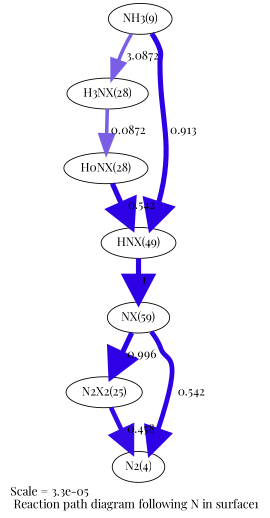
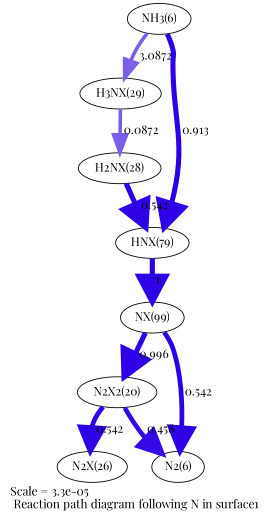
  digraph {
    fontname="Playfair Display"
    label="Scale = 3.3e-05\l Reaction path diagram following N in surface1"
    node [fontname="Playfair Display"]
    edge [arrowsize=3 color="0.7, 1.5, 0.9" fontname="Playfair Display" penwidth=6]
-   n1 [label="NH3(9)"]
-   n2 [label="H3NX(28)"]
-   n3 [label="HNX(49)"]
-   n4 [label="H0NX(28)"]
-   n5 [label="NX(59)"]
-   n6 [label="N2X2(25)"]
-   n7 [label="N2(4)"]
+   n1 [label="NH3(6)"]
+   n2 [label="H3NX(29)"]
+   n3 [label="HNX(79)"]
+   n4 [label="H2NX(28)"]
+   n5 [label="NX(99)"]
+   n6 [label="N2X2(20)"]
+   n7 [label="N2(6)"]
+   n8 [label="N2X(26)"]
    n1 -> n2 [arrowsize=2.08 color="0.7, 0.587, 0.9" label=" 3.0872" penwidth=4.16]
    n1 -> n3 [arrowsize=2.97 color="0.7, 1.41, 0.9" label=" 0.913" penwidth=5.93]
    n2 -> n4 [arrowsize=2.08 color="0.7, 0.587, 0.9" label=" 0.0872" penwidth=4.16]
    n3 -> n5 [label=" 1"]
    n4 -> n3 [label=" 0.542"]
    n5 -> n6 [label=" 0.996"]
    n5 -> n7 [arrowsize=2.77 color="0.7, 1.04, 0.9" label=" 0.542" penwidth=5.54]
    n6 -> n7 [arrowsize=2.71 color="0.7, 0.958, 0.9" label=" 0.458" penwidth=5.41]
+   n6 -> n8 [arrowsize=2.77 color="0.7, 1.04, 0.9" label=" 0.542" penwidth=5.54]
  }
